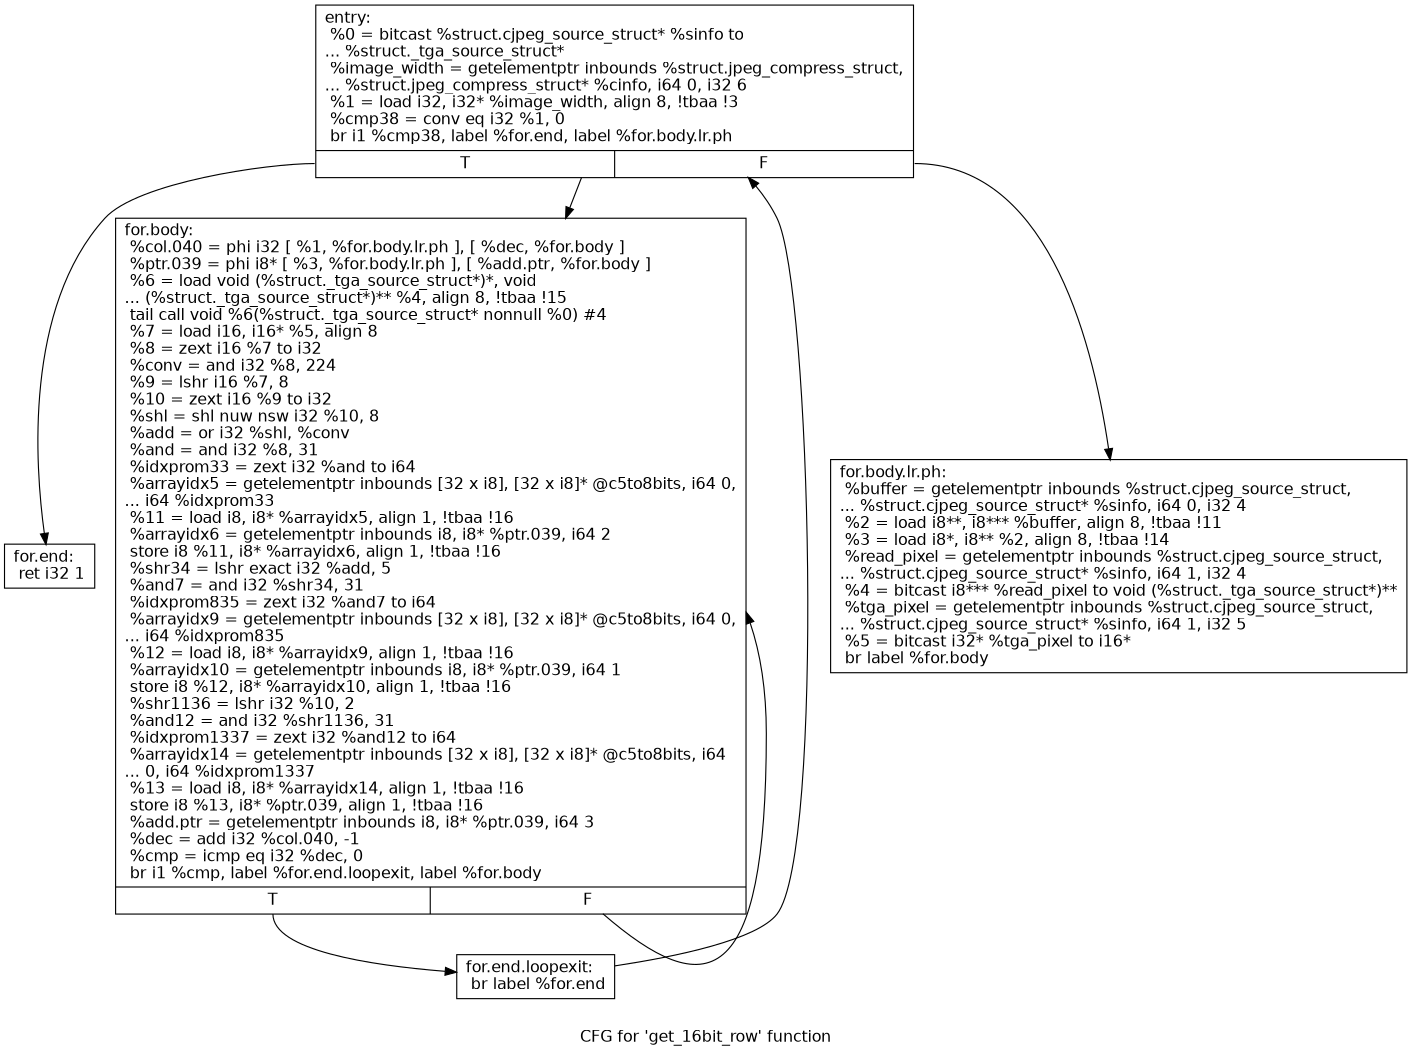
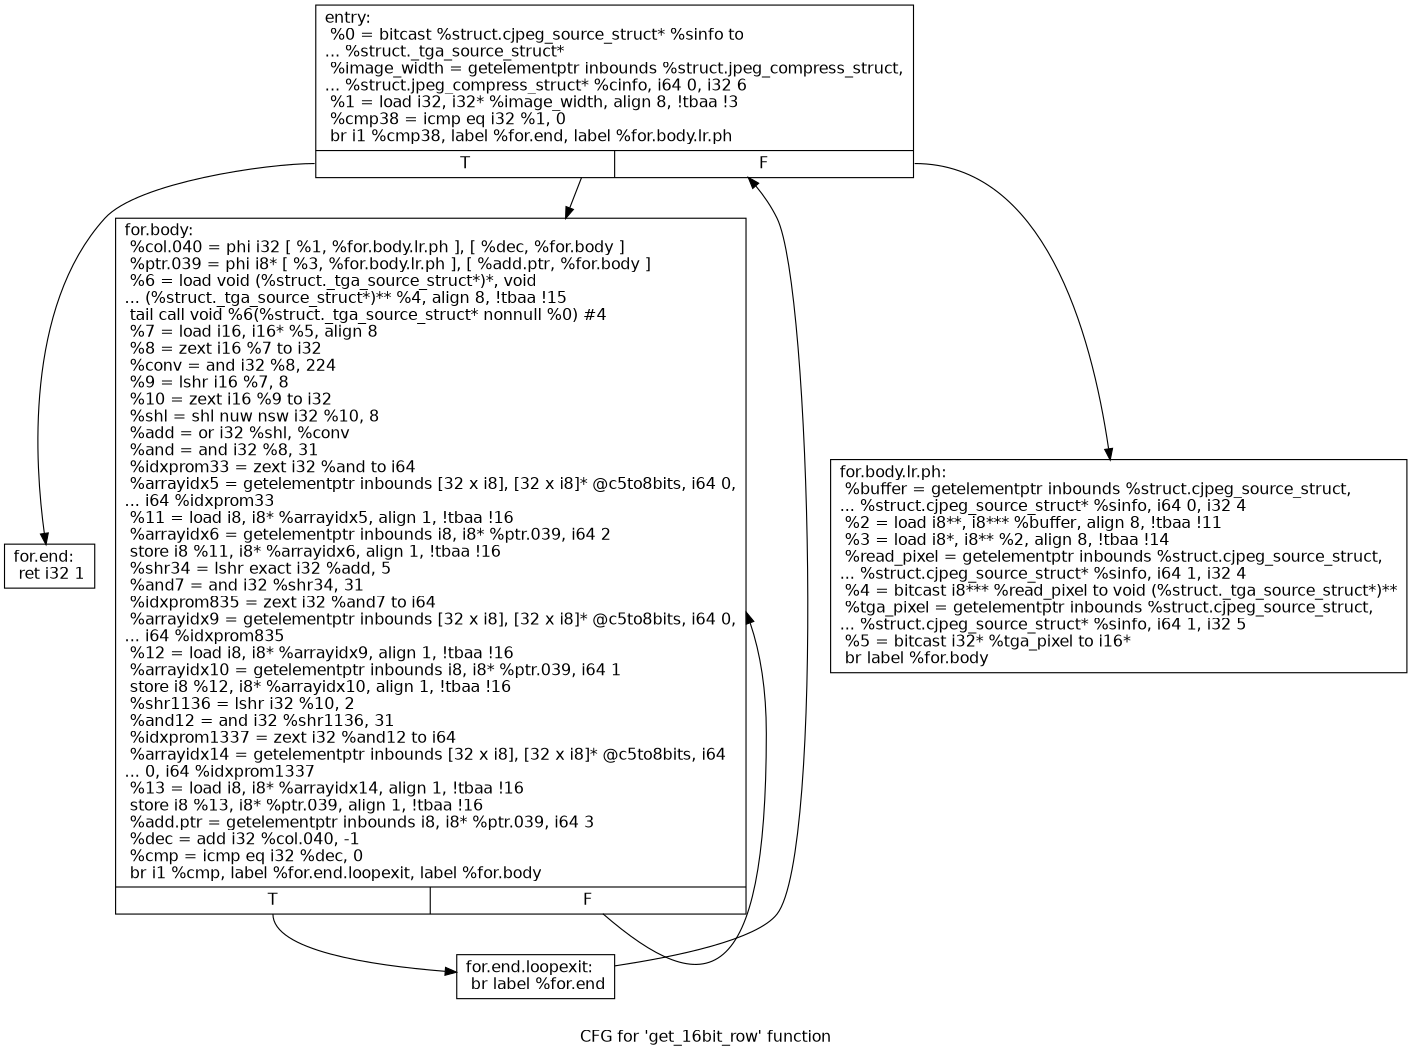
  digraph {
    fontname="DejaVu Sans"
    label="CFG for 'get_16bit_row' function"
    node [fontname="DejaVu Sans" shape=record]
    edge [fontname="DejaVu Sans"]
-   n1 [label="{entry:\l  %0 = bitcast %struct.cjpeg_source_struct* %sinfo to\l... %struct._tga_source_struct*\l  %image_width = getelementptr inbounds %struct.jpeg_compress_struct,\l... %struct.jpeg_compress_struct* %cinfo, i64 0, i32 6\l  %1 = load i32, i32* %image_width, align 8, !tbaa !3\l  %cmp38 = conv eq i32 %1, 0\l  br i1 %cmp38, label %for.end, label %for.body.lr.ph\l|{<s0>T|<s1>F}}"]
+   n1 [label="{entry:\l  %0 = bitcast %struct.cjpeg_source_struct* %sinfo to\l... %struct._tga_source_struct*\l  %image_width = getelementptr inbounds %struct.jpeg_compress_struct,\l... %struct.jpeg_compress_struct* %cinfo, i64 0, i32 6\l  %1 = load i32, i32* %image_width, align 8, !tbaa !3\l  %cmp38 = icmp eq i32 %1, 0\l  br i1 %cmp38, label %for.end, label %for.body.lr.ph\l|{<s0>T|<s1>F}}"]
    n2 [label="{for.end:                                          \l  ret i32 1\l}"]
    n3 [label="{for.body.lr.ph:                                   \l  %buffer = getelementptr inbounds %struct.cjpeg_source_struct,\l... %struct.cjpeg_source_struct* %sinfo, i64 0, i32 4\l  %2 = load i8**, i8*** %buffer, align 8, !tbaa !11\l  %3 = load i8*, i8** %2, align 8, !tbaa !14\l  %read_pixel = getelementptr inbounds %struct.cjpeg_source_struct,\l... %struct.cjpeg_source_struct* %sinfo, i64 1, i32 4\l  %4 = bitcast i8*** %read_pixel to void (%struct._tga_source_struct*)**\l  %tga_pixel = getelementptr inbounds %struct.cjpeg_source_struct,\l... %struct.cjpeg_source_struct* %sinfo, i64 1, i32 5\l  %5 = bitcast i32* %tga_pixel to i16*\l  br label %for.body\l}"]
    n4 [label="{for.body:                                         \l  %col.040 = phi i32 [ %1, %for.body.lr.ph ], [ %dec, %for.body ]\l  %ptr.039 = phi i8* [ %3, %for.body.lr.ph ], [ %add.ptr, %for.body ]\l  %6 = load void (%struct._tga_source_struct*)*, void\l... (%struct._tga_source_struct*)** %4, align 8, !tbaa !15\l  tail call void %6(%struct._tga_source_struct* nonnull %0) #4\l  %7 = load i16, i16* %5, align 8\l  %8 = zext i16 %7 to i32\l  %conv = and i32 %8, 224\l  %9 = lshr i16 %7, 8\l  %10 = zext i16 %9 to i32\l  %shl = shl nuw nsw i32 %10, 8\l  %add = or i32 %shl, %conv\l  %and = and i32 %8, 31\l  %idxprom33 = zext i32 %and to i64\l  %arrayidx5 = getelementptr inbounds [32 x i8], [32 x i8]* @c5to8bits, i64 0,\l... i64 %idxprom33\l  %11 = load i8, i8* %arrayidx5, align 1, !tbaa !16\l  %arrayidx6 = getelementptr inbounds i8, i8* %ptr.039, i64 2\l  store i8 %11, i8* %arrayidx6, align 1, !tbaa !16\l  %shr34 = lshr exact i32 %add, 5\l  %and7 = and i32 %shr34, 31\l  %idxprom835 = zext i32 %and7 to i64\l  %arrayidx9 = getelementptr inbounds [32 x i8], [32 x i8]* @c5to8bits, i64 0,\l... i64 %idxprom835\l  %12 = load i8, i8* %arrayidx9, align 1, !tbaa !16\l  %arrayidx10 = getelementptr inbounds i8, i8* %ptr.039, i64 1\l  store i8 %12, i8* %arrayidx10, align 1, !tbaa !16\l  %shr1136 = lshr i32 %10, 2\l  %and12 = and i32 %shr1136, 31\l  %idxprom1337 = zext i32 %and12 to i64\l  %arrayidx14 = getelementptr inbounds [32 x i8], [32 x i8]* @c5to8bits, i64\l... 0, i64 %idxprom1337\l  %13 = load i8, i8* %arrayidx14, align 1, !tbaa !16\l  store i8 %13, i8* %ptr.039, align 1, !tbaa !16\l  %add.ptr = getelementptr inbounds i8, i8* %ptr.039, i64 3\l  %dec = add i32 %col.040, -1\l  %cmp = icmp eq i32 %dec, 0\l  br i1 %cmp, label %for.end.loopexit, label %for.body\l|{<s0>T|<s1>F}}"]
    n5 [label="{for.end.loopexit:                                 \l  br label %for.end\l}"]
    n1 -> n2 [tailport=s0]
    n1 -> n3 [tailport=s1]
    n1 -> n4
    n4 -> n4 [tailport=s1]
    n4 -> n5 [tailport=s0]
    n5 -> n1
  }
